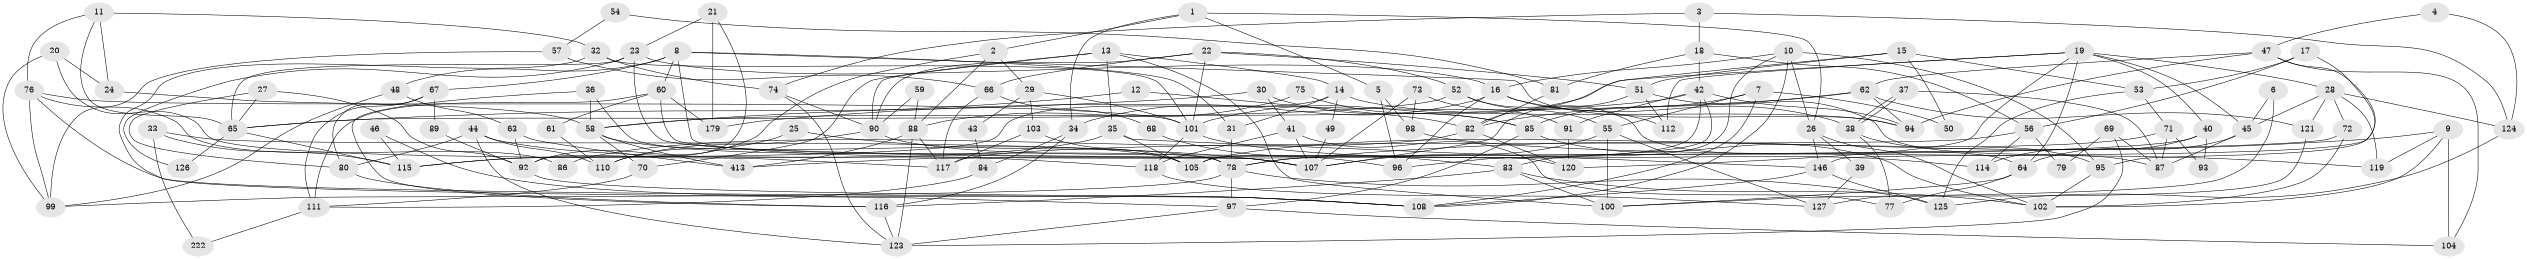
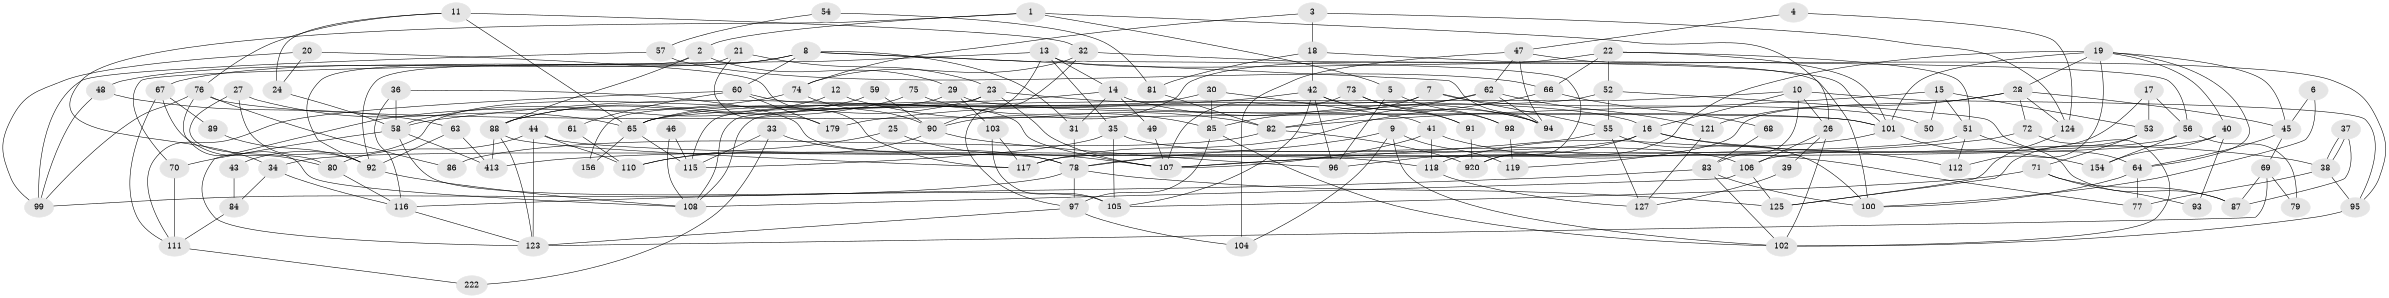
  graph {
    node [color=gray90 style=filled]
    1
    2
    5
    26
    34
    29
    88
    92
    96
    98
    102
-   106 [label=146]
+   106
    39
    84
    116
    101
    43
    103
    117
    123
    n21 [label=413]
    108
    3
    18
    74
    124
    56
    42
    81
    90
    125
    4
    47
    94
    104
    95
    62
    119
    6
    45
    100
    64
    69
    7
    50
    55
    85
    107
    127
    97
    8
    31
    48
    60
    67
-   120
+   120 [label=920]
    78
    99
    63
    n60 [label=179]
    61
    111
    80
    89
    9
    16
    38
    112
    10
    83
    11
    24
    32
    65
    76
    58
    115
-   126
+   126 [label=156]
    86
    12
    82
    70
    105
    13
    14
    35
    49
    110
    15
    51
    53
    87
    71
    77
    17
-   114
+   114 [label=154]
    79
    91
    19
    28
    40
    72
    121
    93
    118
    20
    21
    23
    22
    52
    66
    68
    25
    27
    30
    41
    33
    n118 [label=222]
    36
    37
    44
    46
    54
    57
    59
    73
    75
    1 -- 2
    1 -- 5
    1 -- 26
    1 -- 34
    2 -- 29
    2 -- 88
    2 -- 92
    5 -- 96
    5 -- 98
    26 -- 102
    26 -- 106
    26 -- 39
    34 -- 84
    34 -- 116
    29 -- 101
    29 -- 43
    29 -- 103
    88 -- 117
    88 -- 123
    88 -- n21
    92 -- 108
    98 -- 119
    106 -- 108
    106 -- 125
    39 -- 127
    84 -- 111
    116 -- 123
    101 -- 114
    101 -- 118
    43 -- 84
    103 -- 117
    103 -- 105
    3 -- 18
    3 -- 74
    3 -- 124
    18 -- 56
    18 -- 42
    18 -- 81
    74 -- 123
    74 -- 90
    124 -- 125
    56 -- 117
    56 -- 114
    56 -- 79
    42 -- 96
    42 -- 94
    42 -- 58
    42 -- 105
    42 -- 91
    81 -- 82
    90 -- 96
    90 -- 110
    4 -- 124
    4 -- 47
    47 -- 94
    47 -- 104
    47 -- 95
    47 -- 62
    95 -- 102
    62 -- 94
    62 -- n60
    62 -- 82
    62 -- 121
    6 -- 45
    6 -- 100
    45 -- 64
-   45 -- 87
+   45 -- 69
    64 -- 100
    64 -- 77
    69 -- 123
    69 -- 87
    69 -- 79
    7 -- 108
    7 -- 50
    7 -- 55
    7 -- 85
    55 -- 100
    55 -- 107
    55 -- 127
    85 -- 102
    85 -- 97
    97 -- 123
    97 -- 104
    8 -- 94
    8 -- 31
    8 -- 48
    8 -- 60
    8 -- 67
    8 -- 120
    31 -- 78
    48 -- 99
    48 -- 63
    60 -- 107
    60 -- n60
    60 -- 61
    60 -- 111
    67 -- 111
    67 -- 80
    67 -- 89
    78 -- 125
    78 -- 97
    78 -- 99
    63 -- 92
    63 -- n21
    61 -- 110
    111 -- n118
    80 -- 116
    89 -- 92
    9 -- 102
    9 -- 104
    9 -- 119
    9 -- 78
    16 -- 34
    16 -- 96
    16 -- 38
    16 -- 112
    38 -- 95
    38 -- 77
    10 -- 26
    10 -- 108
    10 -- 95
    10 -- 16
    10 -- 83
    83 -- 102
    83 -- 116
    83 -- 100
    11 -- 24
    11 -- 32
    11 -- 65
    11 -- 76
    24 -- 58
    32 -- 101
    32 -- 74
    32 -- 97
    65 -- 115
    65 -- 126
    76 -- 101
    76 -- 108
    76 -- 99
    76 -- 86
    58 -- n21
    58 -- 70
    58 -- 105
    12 -- 58
    12 -- 82
    82 -- 120
    82 -- 86
    70 -- 111
    13 -- 90
    13 -- 100
    13 -- 70
    13 -- 14
    13 -- 35
    14 -- 94
    14 -- 31
    14 -- 115
    14 -- 49
    35 -- 106
    35 -- 115
    35 -- 105
    49 -- 107
    15 -- 50
    15 -- 82
    15 -- 51
    15 -- 53
    51 -- 107
    51 -- 112
    51 -- 87
    53 -- 125
    53 -- 71
    71 -- 105
    71 -- 87
    71 -- 93
    17 -- 106
    17 -- 56
    17 -- 53
    91 -- 120
    19 -- 101
    19 -- 45
    19 -- 64
    19 -- 120
    19 -- 112
    19 -- 28
    19 -- 40
    28 -- 124
    28 -- 119
    28 -- 45
    28 -- 72
    28 -- 121
    40 -- 78
    40 -- 114
    40 -- 93
    72 -- 102
    72 -- n21
    121 -- 127
    118 -- 127
    20 -- 117
    20 -- 99
    20 -- 24
    21 -- 92
    21 -- n60
    21 -- 23
    23 -- 107
    23 -- 16
    23 -- 65
    23 -- 126
    22 -- 101
    22 -- 90
    22 -- 51
    22 -- 52
    22 -- 66
    52 -- 64
    52 -- 55
    52 -- 65
    66 -- 117
    66 -- 68
    68 -- 83
    25 -- 107
    25 -- 110
    27 -- 92
    27 -- 80
    27 -- 65
    30 -- 85
    30 -- 65
    30 -- 41
    41 -- 107
    41 -- 77
    41 -- 118
    33 -- 78
    33 -- 115
    33 -- n118
    36 -- 116
    36 -- 78
    36 -- 58
    37 -- 38
    37 -- 38
    37 -- 87
    44 -- 123
    44 -- 80
    44 -- 110
    44 -- 118
    46 -- 108
    46 -- 115
    54 -- 81
    54 -- 57
    57 -- 99
    57 -- 66
    59 -- 88
    59 -- 90
    73 -- 98
    73 -- 107
    73 -- 91
    75 -- 88
    75 -- 85
  }
